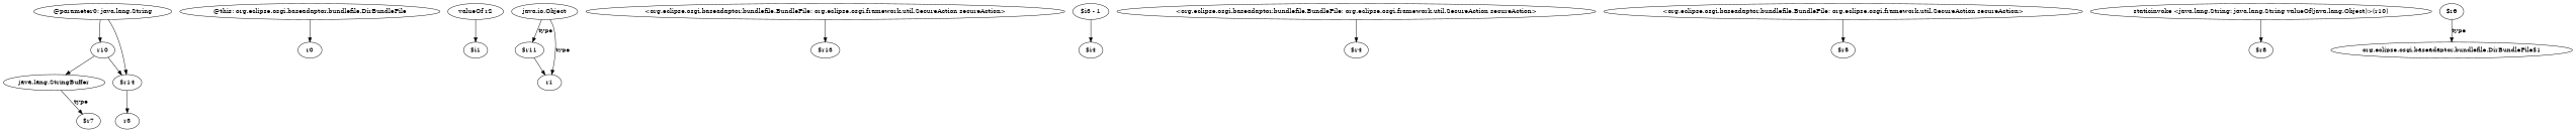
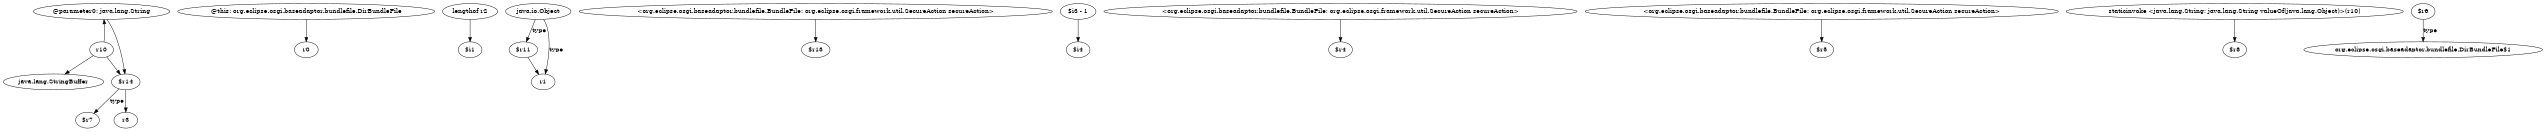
  digraph {
    n1 [label="java.lang.StringBuffer"]
    n2 [label="$r7"]
    n3 [label="@parameter0: java.lang.String"]
    n4 [label=r10]
    n5 [label="$r14"]
    n6 [label=r3]
    n7 [label="@this: org.eclipse.osgi.baseadaptor.bundlefile.DirBundleFile"]
    n8 [label=r0]
-   n9 [label="valueOf r2"]
+   n9 [label="lengthof r2"]
    n10 [label="$i1"]
    n11 [label="java.io.Object"]
    n12 [label="$r11"]
    n13 [label=r1]
    n14 [label="<org.eclipse.osgi.baseadaptor.bundlefile.BundleFile: org.eclipse.osgi.framework.util.SecureAction secureAction>"]
    n15 [label="$r13"]
    n16 [label="$i3 - 1"]
    n17 [label="$i4"]
    n18 [label="<org.eclipse.osgi.baseadaptor.bundlefile.BundleFile: org.eclipse.osgi.framework.util.SecureAction secureAction>"]
    n19 [label="$r4"]
    n20 [label="<org.eclipse.osgi.baseadaptor.bundlefile.BundleFile: org.eclipse.osgi.framework.util.SecureAction secureAction>"]
    n21 [label="$r5"]
    n22 [label="staticinvoke <java.lang.String: java.lang.String valueOf(java.lang.Object)>(r10)"]
    n23 [label="$r8"]
    n24 [label="org.eclipse.osgi.baseadaptor.bundlefile.DirBundleFile$1"]
    n25 [label="$r6"]
-   n1 -> n2 [label=type]
-   n3 -> n4
+   n5 -> n2 [label=type]
+   n4 -> n3
    n3 -> n5
    n4 -> n1
    n4 -> n5
    n5 -> n6
    n7 -> n8
    n9 -> n10
    n11 -> n12 [label=type]
    n11 -> n13 [label=type]
    n12 -> n13
    n14 -> n15
    n16 -> n17
    n18 -> n19
    n20 -> n21
    n22 -> n23
    n25 -> n24 [label=type]
  }
